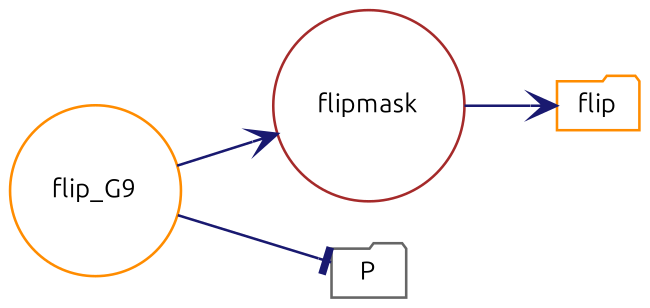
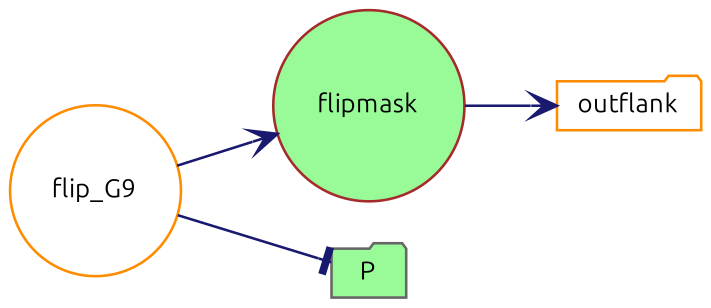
  digraph {
    fontname=Ubuntu
    rankdir=LR
    node [color=darkorange fillcolor=white fontname=Ubuntu fontsize=10 shape=circle style=filled]
    edge [arrowhead=vee color=midnightblue fontname=Ubuntu fontsize=10 labelfontname=FreeSans labelfontsize=10 style=solid]
    n1 [fontcolor=black height=0.2 label=flip_G9 width=0.4]
-   n2 [color=brown height=0.2 label=flipmask width=0.4]
-   n3 [color=gray40 height=0.2 label=P shape=folder width=0.4]
-   n4 [height=0.2 label=flip shape=folder width=0.4]
+   n2 [color=brown fillcolor=palegreen height=0.2 label=flipmask width=0.4]
+   n3 [color=gray40 fillcolor=palegreen height=0.2 label=P shape=folder width=0.4]
+   n4 [height=0.2 label=outflank shape=folder width=0.4]
    n1 -> n2
    n1 -> n3 [arrowhead=tee]
    n2 -> n4
  }
